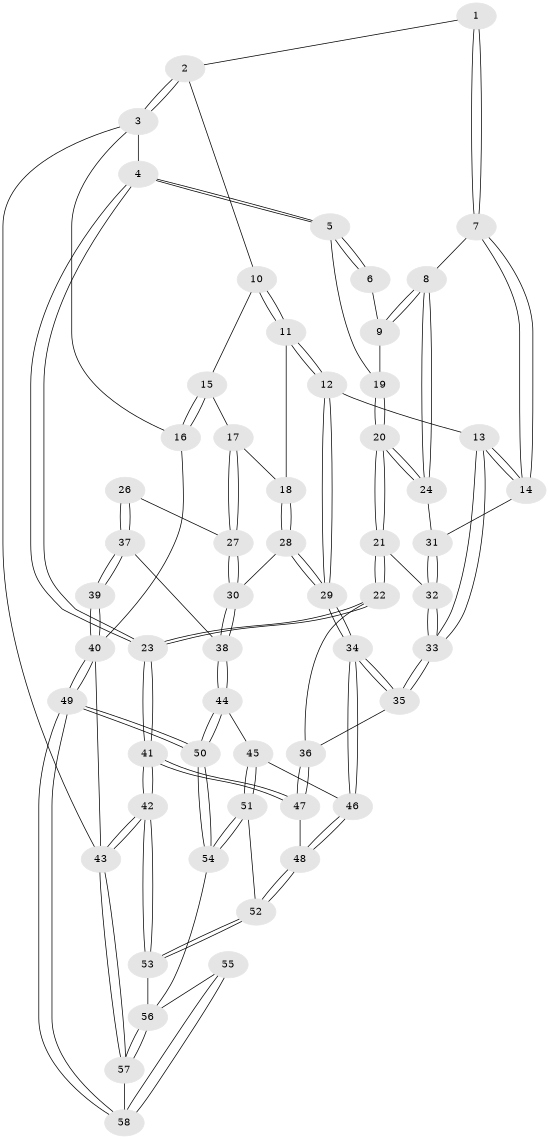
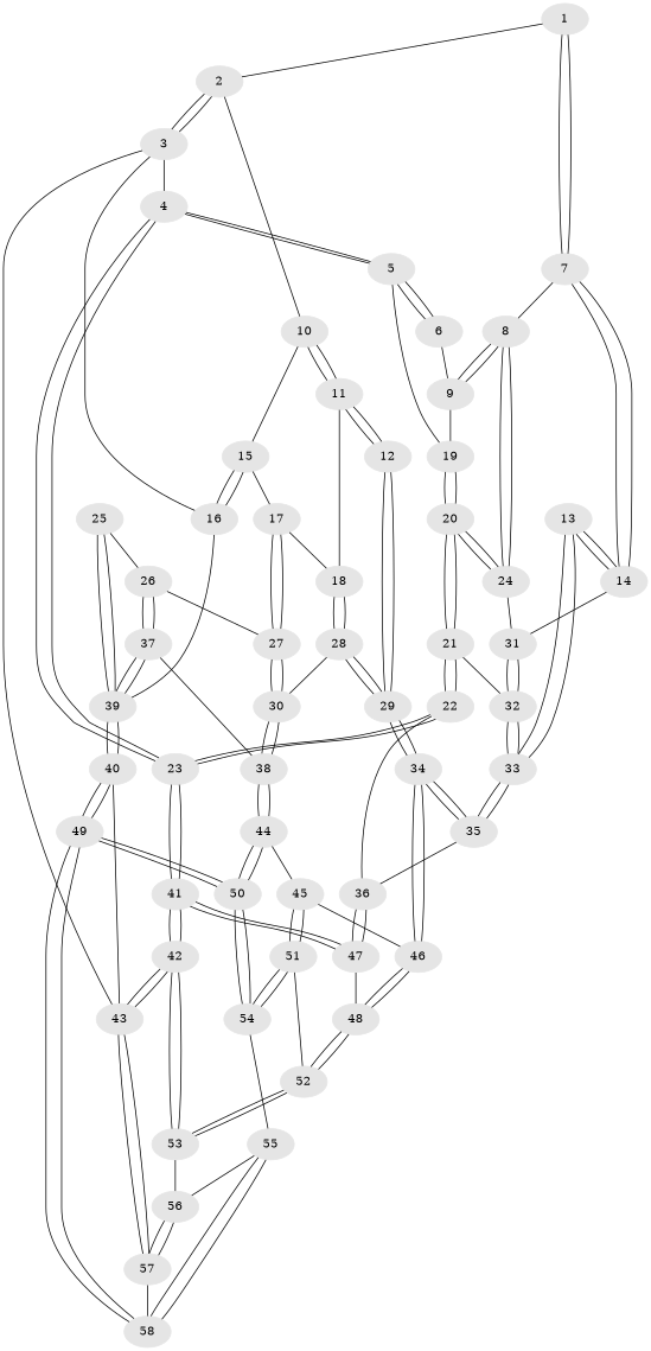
  graph {
    node [color=gray90 style=filled]
    1
    2
    7
    3
    10
    8
    14
    4
    16
    43
    11
    15
    5
    23
    40
    57
    6
    19
    41
    9
    20
    24
    31
    12
    18
    17
    13
    29
    28
    33
    34
    35
    32
    27
+   25
    26
    39
    49
    30
    21
    22
    36
    47
    42
    37
    38
    46
    44
    48
    45
    50
    58
    53
    56
    51
    54
    52
    55
    1 -- 2
    1 -- 7
    1 -- 7
    2 -- 3
    2 -- 3
    2 -- 10
    7 -- 8
    7 -- 14
    7 -- 14
    3 -- 4
    3 -- 16
    3 -- 43
    10 -- 11
    10 -- 11
    10 -- 15
    8 -- 9
    8 -- 9
    8 -- 24
    8 -- 24
    14 -- 31
    4 -- 5
    4 -- 5
    4 -- 23
    4 -- 23
-   16 -- 40
+   16 -- 39
    43 -- 57
    43 -- 57
    11 -- 12
    11 -- 12
    11 -- 18
    15 -- 16
    15 -- 16
    15 -- 17
    5 -- 6
    5 -- 6
    5 -- 19
    23 -- 41
    23 -- 41
    40 -- 43
    40 -- 49
    40 -- 49
    57 -- 58
    6 -- 9
    19 -- 20
    19 -- 20
    41 -- 47
    41 -- 47
    41 -- 42
    41 -- 42
    9 -- 19
    20 -- 24
    20 -- 24
    20 -- 21
    20 -- 21
    24 -- 31
    31 -- 32
    31 -- 32
-   12 -- 13
    12 -- 29
    12 -- 29
    18 -- 28
    18 -- 28
    17 -- 18
    17 -- 27
    17 -- 27
    13 -- 14
    13 -- 14
    13 -- 33
    13 -- 33
    29 -- 34
    29 -- 34
    28 -- 29
    28 -- 29
    28 -- 30
    33 -- 35
    33 -- 35
    34 -- 35
    34 -- 35
    34 -- 46
    34 -- 46
    35 -- 36
    32 -- 33
    32 -- 33
    27 -- 30
    27 -- 30
+   25 -- 26
+   25 -- 39
+   25 -- 39
    26 -- 27
    26 -- 37
    26 -- 37
    39 -- 40
    39 -- 40
    49 -- 50
    49 -- 50
    49 -- 58
    49 -- 58
    30 -- 38
    30 -- 38
    21 -- 32
    21 -- 22
    21 -- 22
    22 -- 23
    22 -- 23
    22 -- 36
    36 -- 47
    36 -- 47
    47 -- 48
    42 -- 43
    42 -- 43
    42 -- 53
    42 -- 53
    37 -- 39
    37 -- 39
    37 -- 38
    38 -- 44
    38 -- 44
    46 -- 48
    46 -- 48
    44 -- 45
    44 -- 50
    44 -- 50
    48 -- 52
    48 -- 52
    45 -- 46
    45 -- 51
    45 -- 51
    50 -- 54
    50 -- 54
    53 -- 56
    56 -- 57
    56 -- 57
    51 -- 54
    51 -- 54
    51 -- 52
-   54 -- 56
+   54 -- 55
    52 -- 53
    52 -- 53
    55 -- 58
    55 -- 58
    55 -- 56
  }
